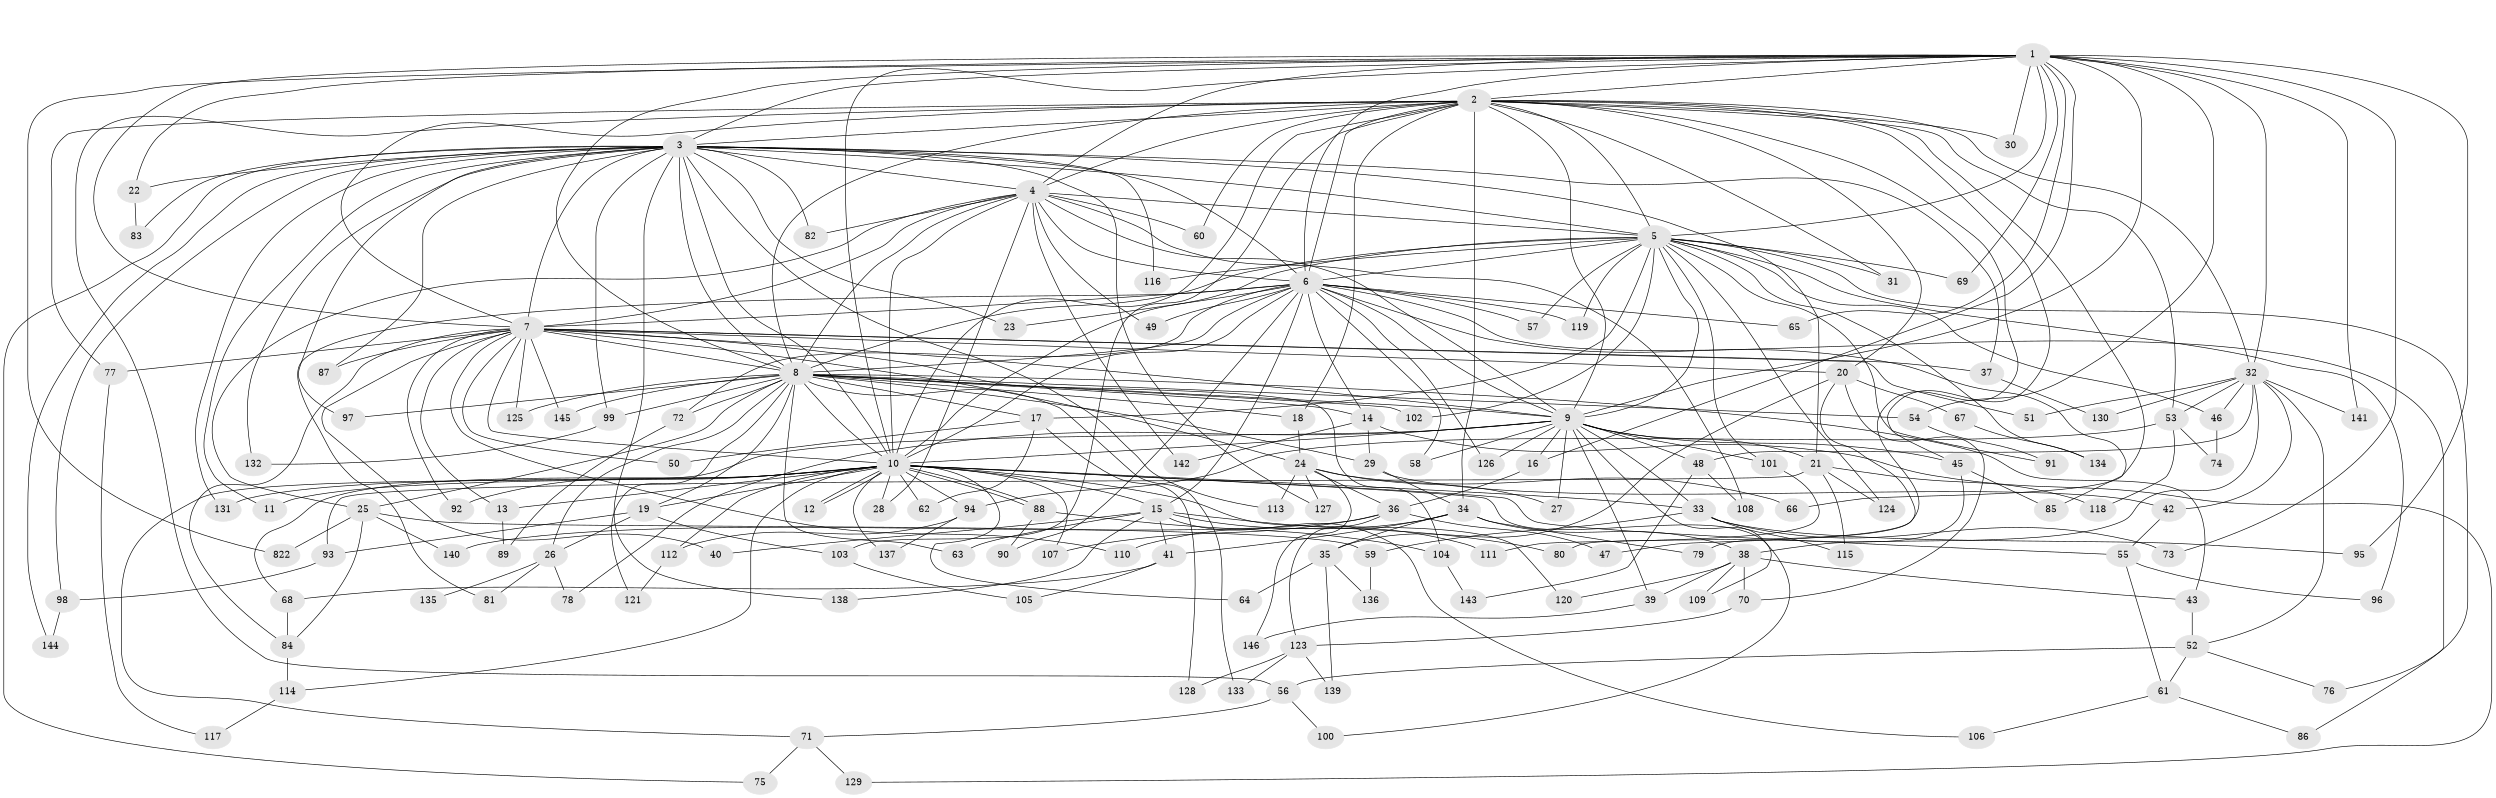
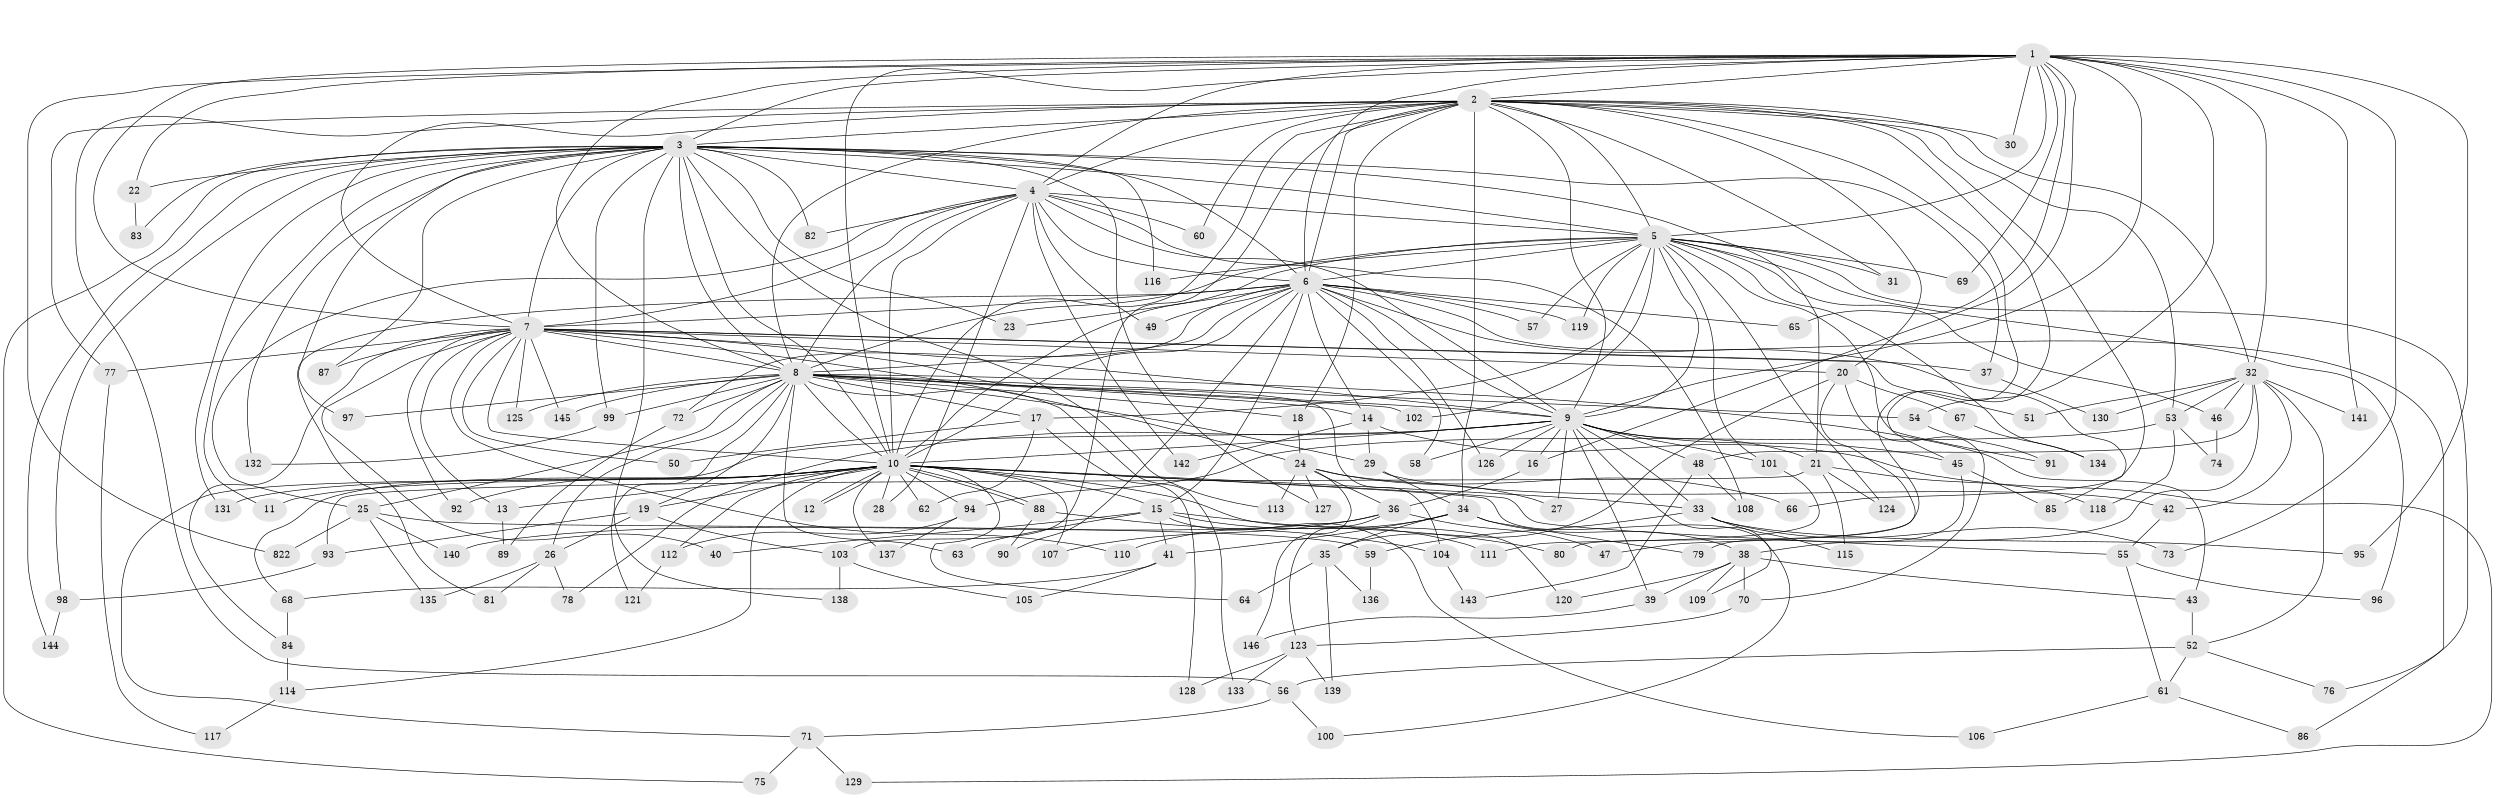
  graph {
    node [color=gray90 style=filled]
    1
    2
    3
    4
    5
    6
    7
    8
    9
    10
    16
    22
    30
    32
    54
    65
    69
    73
    95
    n20 [label=822]
    141
    18
    20
    31
    34
    45
    53
    56
    60
    66
    77
    80
    103
    11
    21
    23
    37
    75
    82
    83
    87
    97
    98
    99
    113
    116
    127
    131
    132
    138
    144
    25
    28
    49
    108
    142
    17
    46
    57
    76
    91
    96
    101
    102
    119
    124
    134
    14
    15
    58
    72
    81
    85
    86
    90
    126
    13
    24
    40
    50
    51
    84
    92
    104
    110
    125
    145
    19
    26
    29
    43
    63
    121
    133
    27
    33
    39
    48
    71
    78
    109
    12
    55
    62
    64
    68
    88
    94
    100
    107
    112
    114
    120
    137
    36
    42
    38
    52
    130
    35
    47
    67
    70
    41
    79
    118
    74
    117
    105
    93
    115
    59
    135
    140
    128
    111
    129
    106
    89
    146
    143
    61
    123
    136
    139
    1 -- 2
    1 -- 3
    1 -- 4
    1 -- 5
    1 -- 6
    1 -- 7
    1 -- 8
    1 -- 9
    1 -- 10
    1 -- 16
    1 -- 22
    1 -- 30
    1 -- 32
    1 -- 54
    1 -- 65
    1 -- 69
    1 -- 73
    1 -- 95
    1 -- n20
    1 -- 141
    2 -- 3
    2 -- 4
    2 -- 5
    2 -- 6
    2 -- 7
    2 -- 8
    2 -- 9
    2 -- 10
    2 -- 30
    2 -- 32
    2 -- 18
    2 -- 20
    2 -- 31
    2 -- 34
    2 -- 45
    2 -- 53
    2 -- 56
    2 -- 60
    2 -- 66
    2 -- 77
    2 -- 80
    2 -- 103
    3 -- 4
    3 -- 5
    3 -- 6
    3 -- 7
    3 -- 8
    3 -- 10
    3 -- 22
    3 -- 11
    3 -- 21
    3 -- 23
    3 -- 37
    3 -- 75
    3 -- 82
    3 -- 83
    3 -- 87
    3 -- 97
    3 -- 98
    3 -- 99
    3 -- 113
    3 -- 116
    3 -- 127
    3 -- 131
    3 -- 132
    3 -- 138
    3 -- 144
    4 -- 5
    4 -- 6
    4 -- 7
    4 -- 8
    4 -- 9
    4 -- 10
    4 -- 60
    4 -- 82
    4 -- 25
    4 -- 28
    4 -- 49
    4 -- 108
    4 -- 142
    5 -- 6
    5 -- 8
    5 -- 9
    5 -- 10
    5 -- 69
    5 -- 31
    5 -- 116
    5 -- 17
    5 -- 46
    5 -- 57
    5 -- 76
    5 -- 91
    5 -- 96
    5 -- 101
    5 -- 102
    5 -- 119
    5 -- 124
    5 -- 134
    6 -- 7
    6 -- 8
    6 -- 9
    6 -- 10
    6 -- 65
    6 -- 23
    6 -- 49
    6 -- 57
    6 -- 119
    6 -- 14
    6 -- 15
    6 -- 58
    6 -- 72
    6 -- 81
    6 -- 85
    6 -- 86
    6 -- 90
    6 -- 126
    7 -- 8
    7 -- 9
    7 -- 10
    7 -- 20
    7 -- 77
    7 -- 37
    7 -- 87
    7 -- 13
    7 -- 24
    7 -- 40
    7 -- 50
    7 -- 51
    7 -- 84
    7 -- 92
    7 -- 104
    7 -- 110
    7 -- 125
    7 -- 145
    8 -- 9
    8 -- 10
    8 -- 54
    8 -- 18
    8 -- 97
    8 -- 99
    8 -- 25
    8 -- 17
    8 -- 102
    8 -- 14
    8 -- 72
    8 -- 125
    8 -- 145
    8 -- 19
    8 -- 26
    8 -- 29
    8 -- 43
    8 -- 63
    8 -- 121
    8 -- 133
    9 -- 10
    9 -- 16
    9 -- 45
    9 -- 21
    9 -- 101
    9 -- 58
    9 -- 126
    9 -- 27
    9 -- 33
    9 -- 39
    9 -- 48
    9 -- 71
    9 -- 78
    9 -- 109
    10 -- 11
    10 -- 131
    10 -- 28
    10 -- 15
    10 -- 13
    10 -- 92
    10 -- 19
    10 -- 33
    10 -- 12
    10 -- 12
    10 -- 55
    10 -- 62
    10 -- 64
    10 -- 68
    10 -- 88
    10 -- 88
    10 -- 94
    10 -- 100
    10 -- 107
    10 -- 112
    10 -- 114
    10 -- 120
    10 -- 137
    16 -- 36
    22 -- 83
    32 -- 141
    32 -- 53
    32 -- 46
    32 -- 51
    32 -- 48
    32 -- 42
    32 -- 38
    32 -- 52
    32 -- 130
    54 -- 91
    18 -- 24
    20 -- 35
    20 -- 47
    20 -- 67
    20 -- 70
    34 -- 110
    34 -- 38
    34 -- 35
    34 -- 41
    34 -- 79
    45 -- 85
    45 -- 79
    53 -- 94
    53 -- 118
    53 -- 74
    56 -- 71
    56 -- 100
    77 -- 117
    103 -- 105
    21 -- 124
    21 -- 118
    21 -- 93
    21 -- 115
    37 -- 130
    98 -- 144
    99 -- 132
    25 -- n20
    25 -- 59
-   25 -- 84
+   25 -- 135
    25 -- 140
    17 -- 50
    17 -- 62
    17 -- 128
    46 -- 74
    101 -- 111
    14 -- 142
    14 -- 29
    14 -- 129
    15 -- 80
-   15 -- 138
+   103 -- 138
    15 -- 40
    15 -- 63
    15 -- 41
    15 -- 111
    15 -- 106
    72 -- 89
    13 -- 89
    24 -- 66
    24 -- 113
    24 -- 127
    24 -- 27
    24 -- 36
    24 -- 146
    84 -- 114
    104 -- 143
    19 -- 103
    19 -- 26
    19 -- 93
    26 -- 81
    26 -- 78
    26 -- 135
    29 -- 34
    29 -- 42
    43 -- 52
    33 -- 73
    33 -- 95
    33 -- 115
    33 -- 59
    39 -- 146
    48 -- 108
    48 -- 143
    71 -- 75
    71 -- 129
    55 -- 96
    55 -- 61
    68 -- 84
    88 -- 90
    88 -- 104
    94 -- 112
    94 -- 137
    112 -- 121
    114 -- 117
    36 -- 107
    36 -- 47
    36 -- 140
    36 -- 123
    42 -- 55
    38 -- 43
    38 -- 39
    38 -- 109
    38 -- 120
    38 -- 70
    52 -- 56
    52 -- 76
    52 -- 61
    35 -- 64
    35 -- 136
    35 -- 139
    67 -- 134
    70 -- 123
    41 -- 68
    41 -- 105
    93 -- 98
    59 -- 136
    61 -- 86
    61 -- 106
    123 -- 133
    123 -- 128
    123 -- 139
  }
